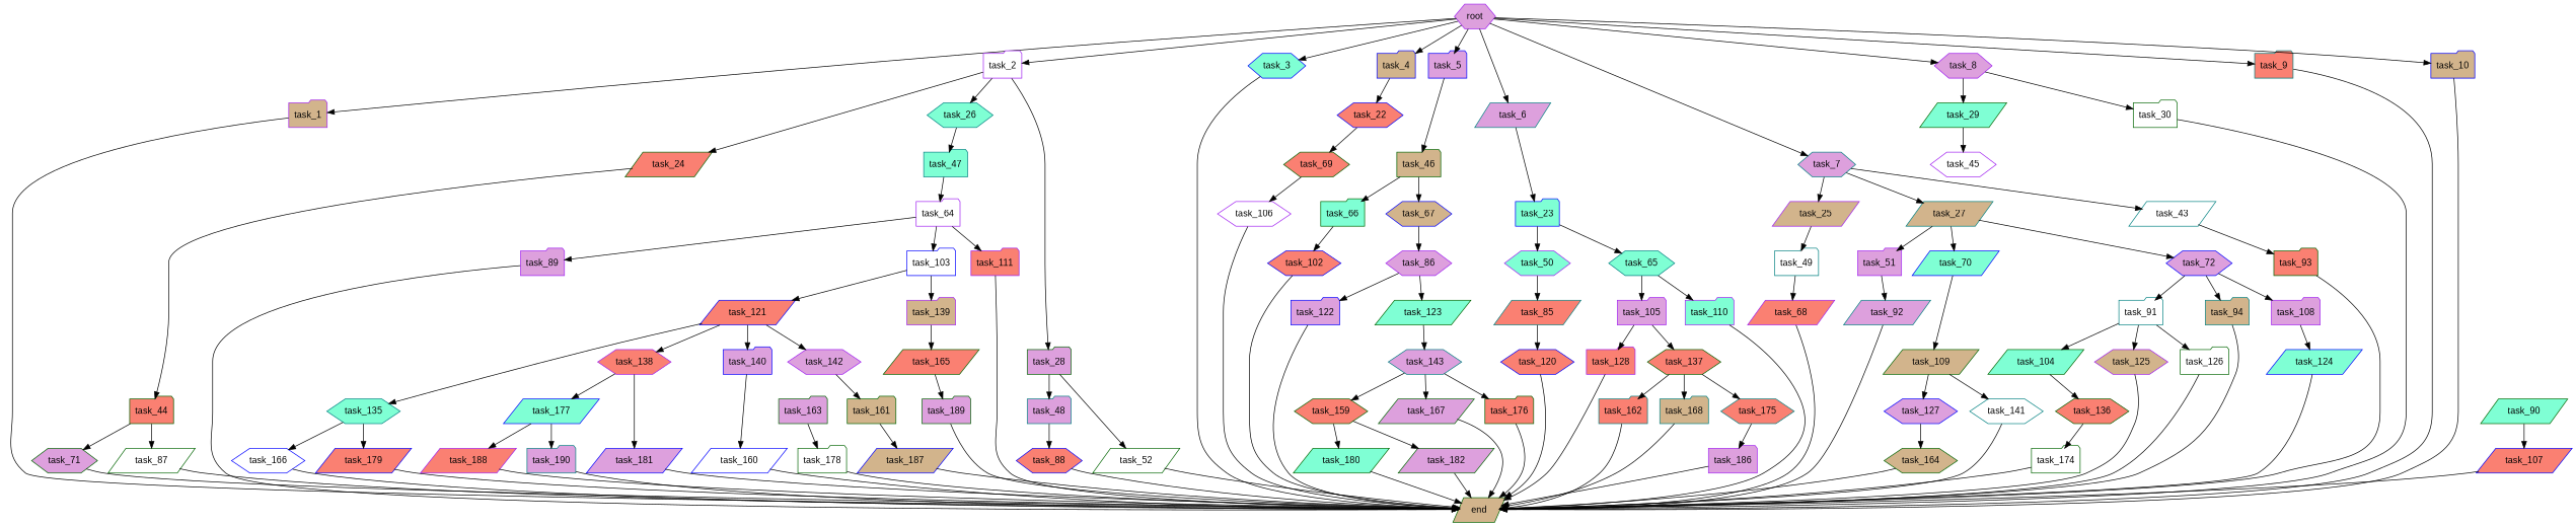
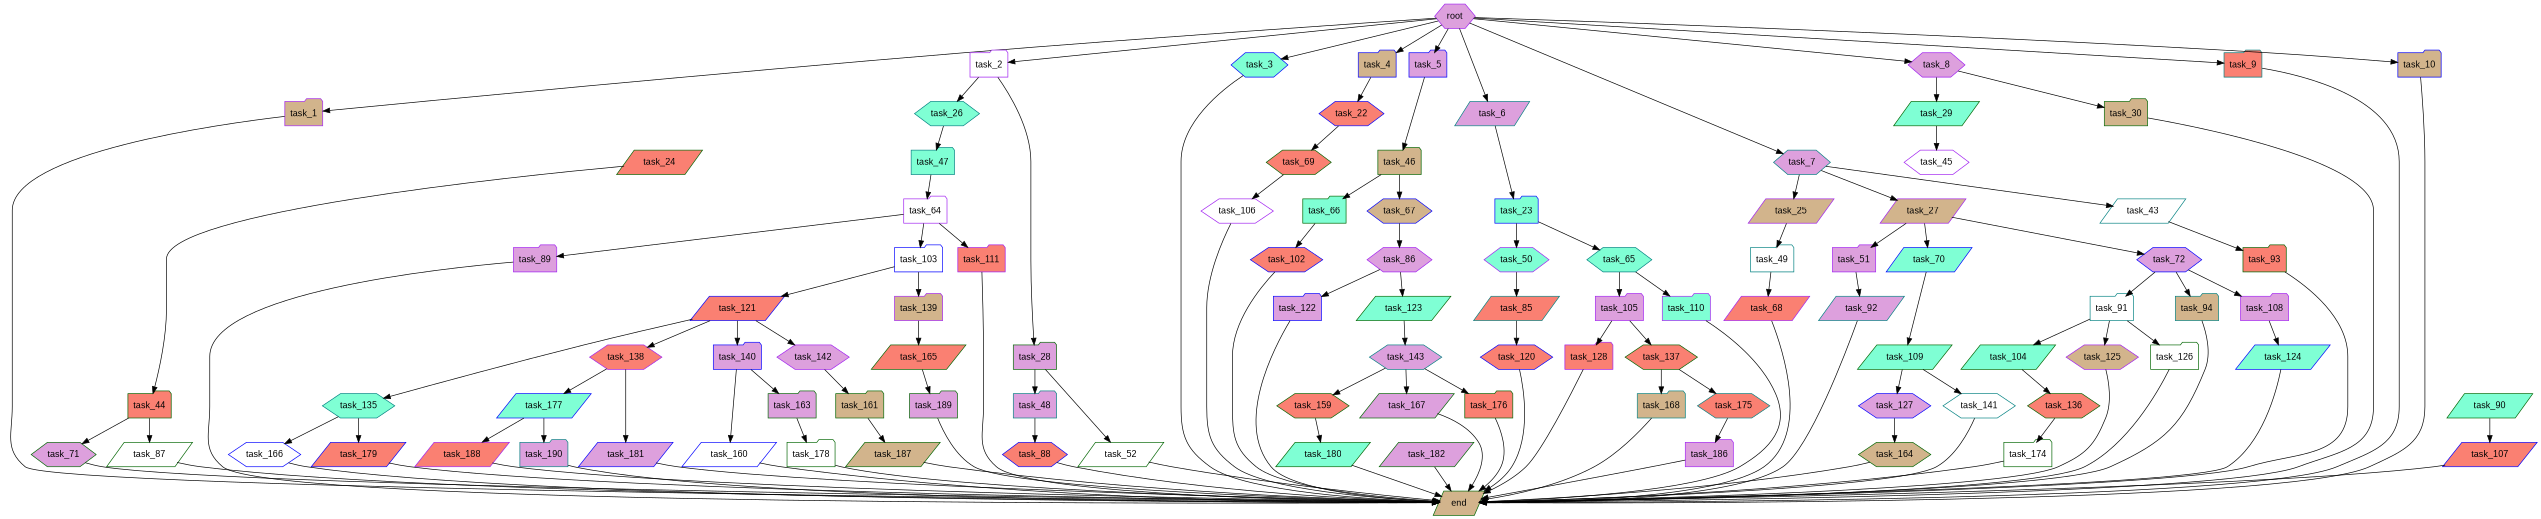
  digraph {
    fontname="Liberation Sans"
    node [color=darkgreen fillcolor=plum fontname="Liberation Sans" shape=folder style=filled]
    edge [fontname="Liberation Sans"]
    root [color=purple shape=hexagon]
    task_1 [color=purple fillcolor=tan]
    task_2 [color=purple fillcolor=white]
    task_3 [color=blue fillcolor=aquamarine shape=hexagon]
    task_4 [color=blue fillcolor=tan]
    task_5 [color=blue]
    task_6 [color=teal shape=parallelogram]
    task_7 [color=teal shape=hexagon]
    task_8 [color=purple shape=hexagon]
    task_9 [color=teal fillcolor=salmon]
    task_10 [color=blue fillcolor=tan]
    end [fillcolor=tan shape=parallelogram]
    task_24 [fillcolor=salmon shape=parallelogram]
    task_26 [color=teal fillcolor=aquamarine shape=hexagon]
    task_28
    task_22 [color=blue fillcolor=salmon shape=hexagon]
    task_46 [fillcolor=tan]
    task_23 [color=blue fillcolor=aquamarine]
    task_25 [color=purple fillcolor=tan shape=parallelogram]
-   task_27 [color=teal fillcolor=tan shape=parallelogram]
+   task_27 [color=purple fillcolor=tan shape=parallelogram]
    task_43 [color=teal fillcolor=white shape=parallelogram]
    task_29 [fillcolor=aquamarine shape=parallelogram]
-   task_30 [fillcolor=white]
+   task_30 [fillcolor=tan]
    task_44 [fillcolor=salmon]
    task_47 [color=teal fillcolor=aquamarine]
    task_48 [color=teal]
    task_52 [fillcolor=white shape=parallelogram]
    task_69 [fillcolor=salmon shape=hexagon]
    task_66 [fillcolor=aquamarine]
    task_67 [color=blue fillcolor=tan shape=hexagon]
    task_50 [color=purple fillcolor=aquamarine shape=hexagon]
    task_65 [color=teal fillcolor=aquamarine shape=hexagon]
    task_49 [color=teal fillcolor=white]
    task_51 [color=purple]
    task_70 [color=blue fillcolor=aquamarine shape=parallelogram]
    task_72 [color=blue shape=hexagon]
    task_93 [fillcolor=salmon]
    task_45 [color=purple fillcolor=white shape=hexagon]
    task_106 [color=purple fillcolor=white shape=hexagon]
    task_85 [color=teal fillcolor=salmon shape=parallelogram]
    task_105 [color=purple]
    task_110 [color=purple fillcolor=aquamarine]
    task_71 [shape=hexagon]
    task_87 [fillcolor=white shape=parallelogram]
    task_68 [color=purple fillcolor=salmon shape=parallelogram]
    task_64 [color=purple fillcolor=white]
    task_92 [color=teal shape=parallelogram]
-   task_109 [fillcolor=tan shape=parallelogram]
+   task_109 [fillcolor=aquamarine shape=parallelogram]
    task_91 [color=teal fillcolor=white]
    task_94 [color=teal fillcolor=tan]
    task_108 [color=purple]
    task_88 [color=blue fillcolor=salmon shape=hexagon]
    task_90 [fillcolor=aquamarine shape=parallelogram]
    task_107 [color=blue fillcolor=salmon shape=parallelogram]
    task_102 [color=blue fillcolor=salmon shape=hexagon]
    task_86 [color=purple shape=hexagon]
    task_89 [color=purple]
    task_103 [color=blue fillcolor=white]
    task_111 [color=purple fillcolor=salmon]
    task_120 [color=blue fillcolor=salmon shape=hexagon]
    task_121 [color=blue fillcolor=salmon shape=parallelogram]
    task_139 [color=purple fillcolor=tan]
    task_128 [color=purple fillcolor=salmon]
    task_137 [fillcolor=salmon shape=hexagon]
    task_122 [color=blue]
    task_123 [fillcolor=aquamarine shape=parallelogram]
    task_127 [color=blue shape=hexagon]
    task_141 [color=teal fillcolor=white shape=hexagon]
    task_104 [fillcolor=aquamarine shape=parallelogram]
    task_125 [color=purple fillcolor=tan shape=hexagon]
    task_126 [fillcolor=white]
    task_124 [color=blue fillcolor=aquamarine shape=parallelogram]
    task_143 [color=teal shape=hexagon]
    task_136 [fillcolor=salmon shape=hexagon]
    task_135 [color=teal fillcolor=aquamarine shape=hexagon]
    task_138 [color=purple fillcolor=salmon shape=hexagon]
    task_140 [color=blue]
    task_142 [color=purple shape=hexagon]
    task_165 [fillcolor=salmon shape=parallelogram]
    task_174 [fillcolor=white]
-   task_162 [color=teal fillcolor=salmon]
    task_168 [color=teal fillcolor=tan]
    task_175 [color=teal fillcolor=salmon shape=hexagon]
    task_164 [fillcolor=tan shape=hexagon]
    task_166 [color=blue fillcolor=white shape=hexagon]
    task_179 [color=blue fillcolor=salmon shape=parallelogram]
    task_177 [color=blue fillcolor=aquamarine shape=parallelogram]
    task_181 [color=blue shape=parallelogram]
    task_160 [color=blue fillcolor=white shape=parallelogram]
    task_163
    task_161 [fillcolor=tan]
    task_159 [fillcolor=salmon shape=hexagon]
    task_167 [shape=parallelogram]
    task_176 [fillcolor=salmon]
    task_186 [color=purple]
    task_188 [color=purple fillcolor=salmon shape=parallelogram]
    task_190 [color=teal]
    task_189
    task_178 [fillcolor=white]
-   task_187 [color=blue fillcolor=tan shape=parallelogram]
+   task_187 [fillcolor=tan shape=parallelogram]
    task_180 [fillcolor=aquamarine shape=parallelogram]
    task_182 [shape=parallelogram]
    root -> task_1
    root -> task_2
    root -> task_3
    root -> task_4
    root -> task_5
    root -> task_6
    root -> task_7
    root -> task_8
    root -> task_9
    root -> task_10
    task_1 -> end
-   task_2 -> task_24
    task_2 -> task_26
    task_2 -> task_28
    task_3 -> end
    task_4 -> task_22
    task_5 -> task_46
    task_6 -> task_23
    task_7 -> task_25
    task_7 -> task_27
    task_7 -> task_43
    task_8 -> task_29
    task_8 -> task_30
    task_9 -> end
    task_10 -> end
    task_24 -> task_44
    task_26 -> task_47
    task_28 -> task_48
    task_28 -> task_52
    task_22 -> task_69
    task_46 -> task_66
    task_46 -> task_67
    task_23 -> task_50
    task_23 -> task_65
    task_25 -> task_49
    task_27 -> task_51
    task_27 -> task_70
    task_27 -> task_72
    task_43 -> task_93
    task_29 -> task_45
    task_30 -> end
    task_44 -> task_71
    task_44 -> task_87
    task_47 -> task_64
    task_48 -> task_88
    task_52 -> end
    task_69 -> task_106
    task_66 -> task_102
    task_67 -> task_86
    task_50 -> task_85
    task_65 -> task_105
    task_65 -> task_110
    task_49 -> task_68
    task_51 -> task_92
    task_70 -> task_109
    task_72 -> task_91
    task_72 -> task_94
    task_72 -> task_108
    task_93 -> end
    task_106 -> end
    task_85 -> task_120
    task_105 -> task_128
    task_105 -> task_137
    task_110 -> end
    task_71 -> end
    task_87 -> end
    task_68 -> end
    task_64 -> task_89
    task_64 -> task_103
    task_64 -> task_111
    task_92 -> end
    task_109 -> task_127
    task_109 -> task_141
    task_91 -> task_104
    task_91 -> task_125
    task_91 -> task_126
    task_94 -> end
    task_108 -> task_124
    task_88 -> end
    task_90 -> task_107
    task_107 -> end
    task_102 -> end
    task_86 -> task_122
    task_86 -> task_123
    task_89 -> end
    task_103 -> task_121
    task_103 -> task_139
    task_111 -> end
    task_120 -> end
    task_121 -> task_135
    task_121 -> task_138
    task_121 -> task_140
    task_121 -> task_142
    task_139 -> task_165
    task_128 -> end
-   task_137 -> task_162
    task_137 -> task_168
    task_137 -> task_175
    task_122 -> end
    task_123 -> task_143
    task_127 -> task_164
    task_141 -> end
    task_104 -> task_136
    task_125 -> end
    task_126 -> end
    task_124 -> end
    task_143 -> task_159
    task_143 -> task_167
    task_143 -> task_176
    task_136 -> task_174
    task_135 -> task_166
    task_135 -> task_179
    task_138 -> task_177
    task_138 -> task_181
    task_140 -> task_160
+   task_140 -> task_163
    task_142 -> task_161
    task_165 -> task_189
    task_174 -> end
-   task_162 -> end
    task_168 -> end
    task_175 -> task_186
    task_164 -> end
    task_166 -> end
    task_179 -> end
    task_177 -> task_188
    task_177 -> task_190
    task_181 -> end
    task_160 -> end
    task_163 -> task_178
    task_161 -> task_187
    task_159 -> task_180
-   task_159 -> task_182
    task_167 -> end
    task_176 -> end
    task_186 -> end
    task_188 -> end
    task_190 -> end
    task_189 -> end
    task_178 -> end
    task_187 -> end
    task_180 -> end
    task_182 -> end
  }
